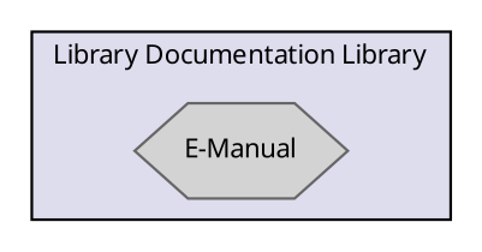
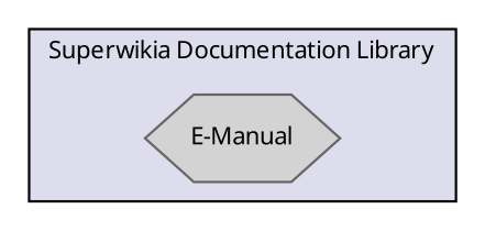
  digraph {
    compound=true
    fontname="Noto Sans"
    n1 [fillcolor=lightgrey fontname="Noto Sans" fontsize=10 label="E-Manual" pencolor=black shape=hexagon style=filled color=gray40]
    subgraph cluster_1 {
      bgcolor="#ddddee"
      fontsize=10
-     label="Library Documentation Library"
+     label="Superwikia Documentation Library"
      pencolor=black
      n1
    }
  }
